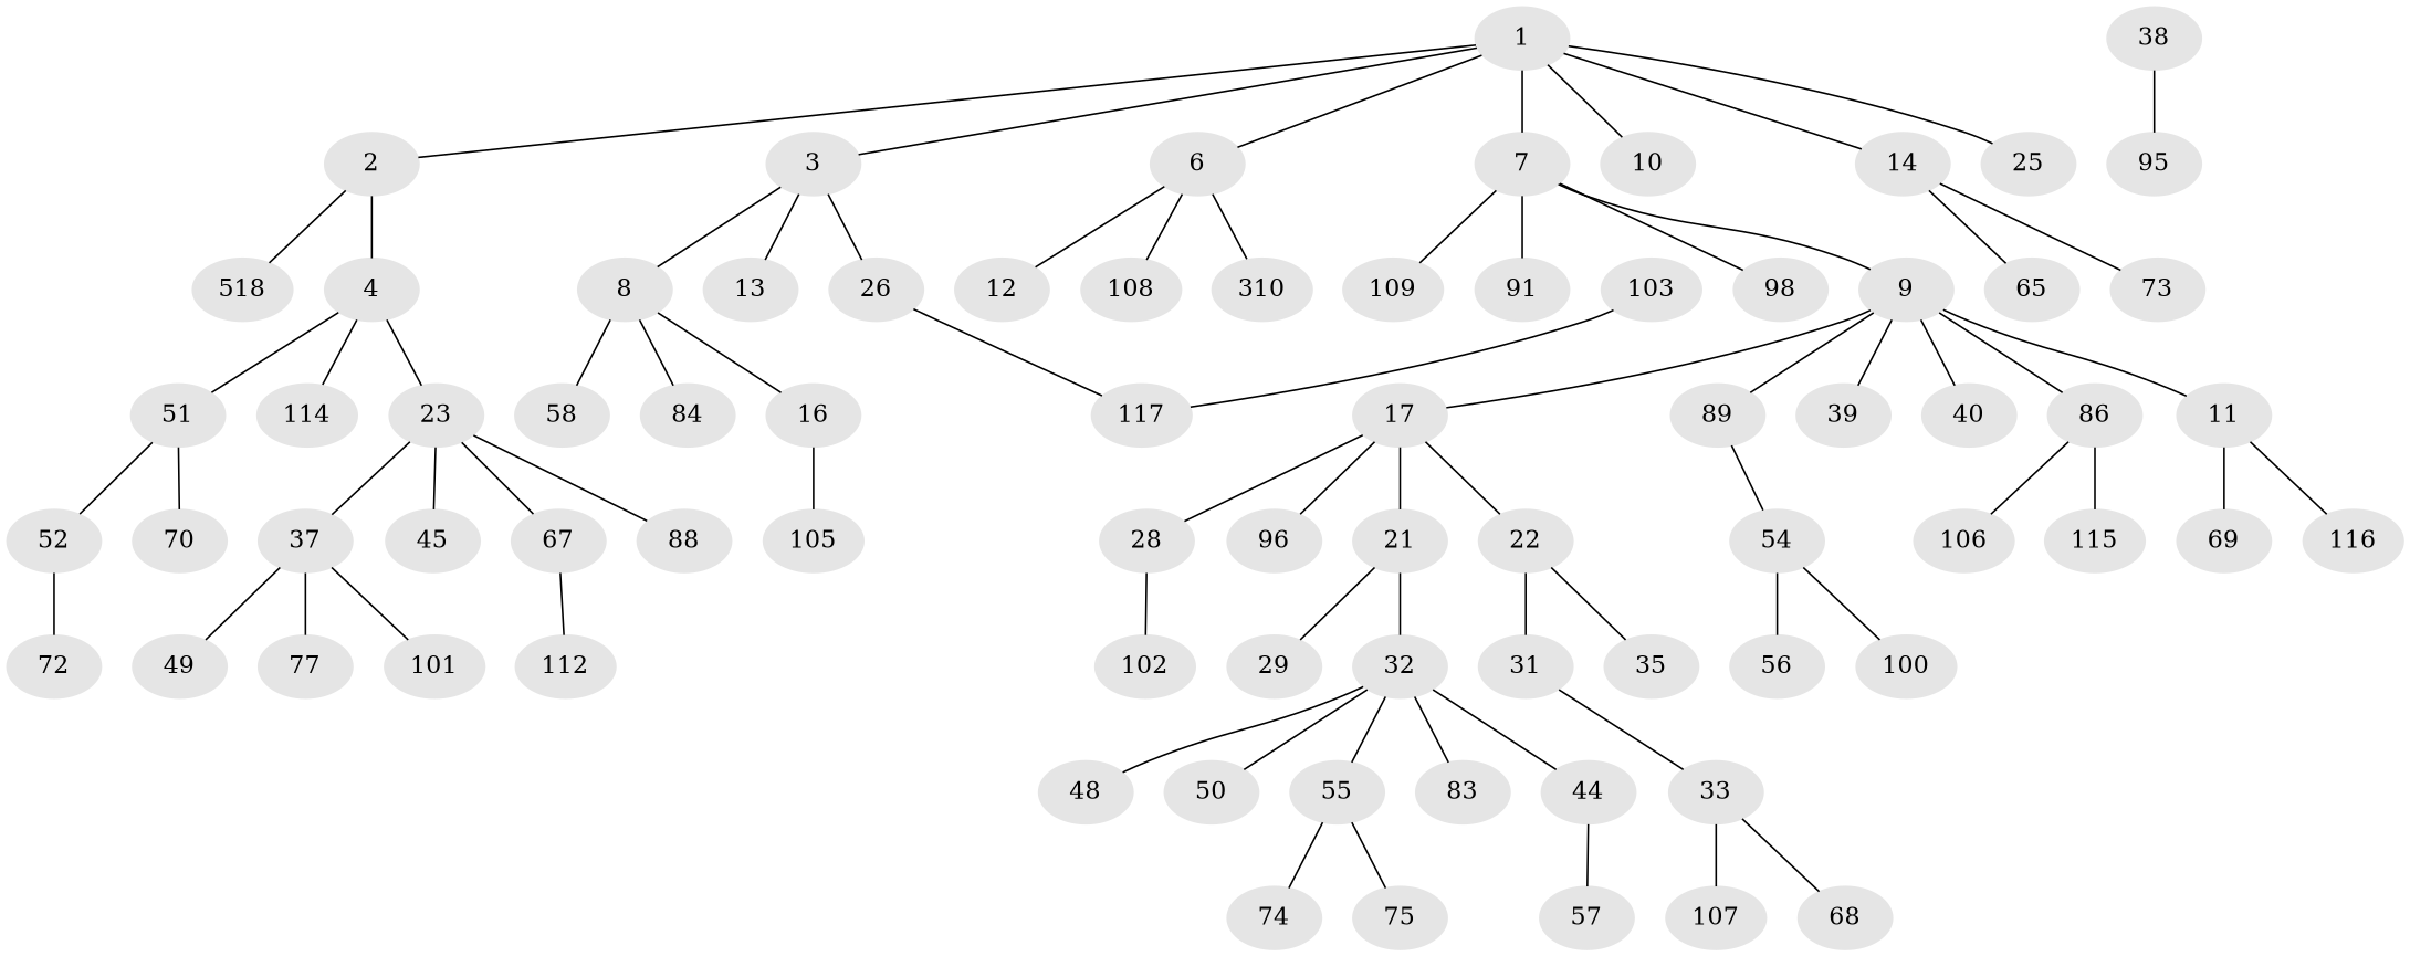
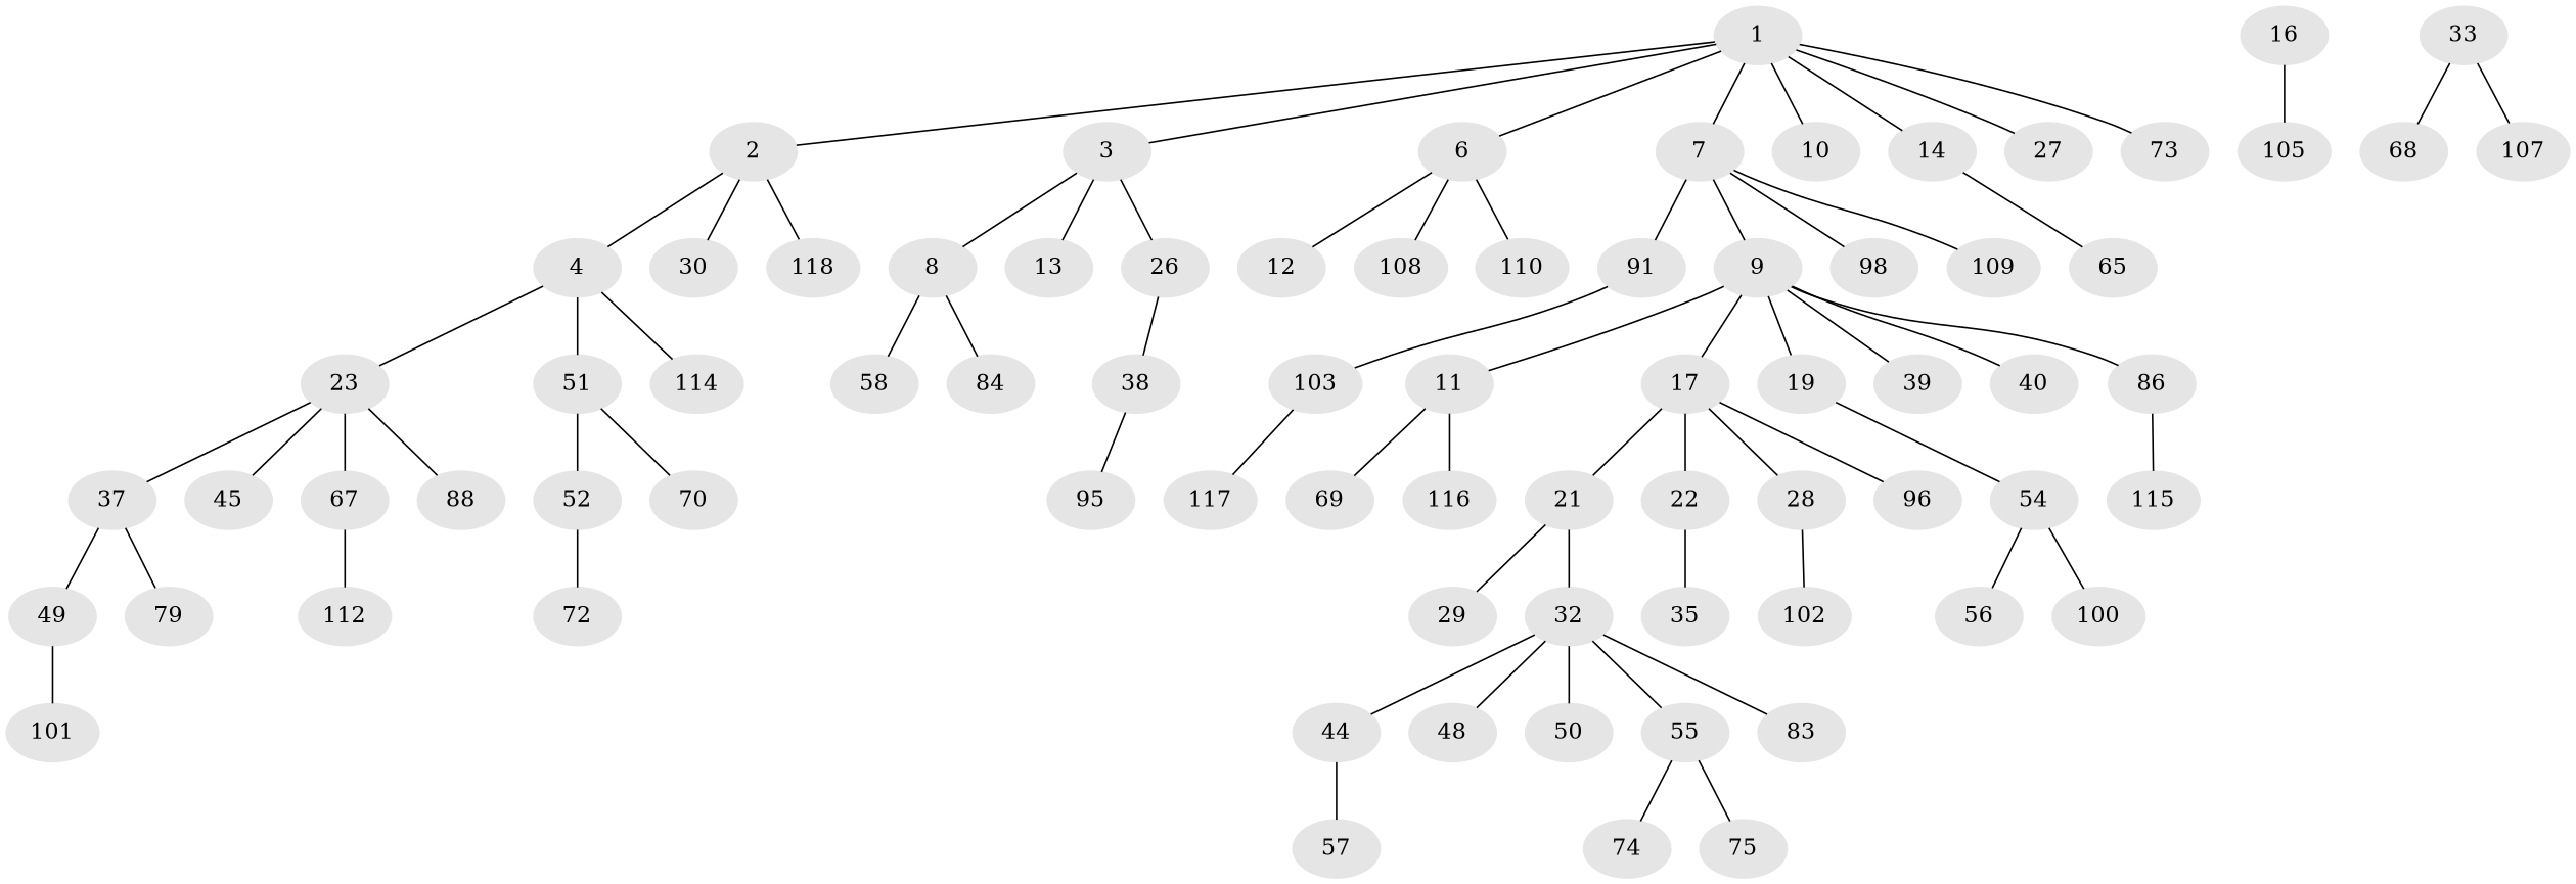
  graph {
    node [color=gray90 style=filled]
    1 [super="+5"]
    2 [super="+57"]
    3 [super="+25"]
    6 [super="+42"]
    7 [super="+20"]
    10 [super="+18"]
    14 [super="+90"]
-   27 [label=25]
+   27
    73
    4 [super="+62"]
-   118 [label=518]
+   30
+   118
    8 [super="+41"]
    13 [super="+60"]
    26
    12
    108
-   110 [label=310]
+   110
    91
    9 [super="+15"]
    98
    109
    65 [super="+89"]
    103
    23 [super="+80"]
    51 [super="+64"]
    114
    16 [super="+61"]
    58
    84
    38 [super="+53"]
    37
    45 [super="+81"]
    67 [super="+94"]
    88
    52
    70
    11 [super="+36"]
    17 [super="+46"]
-   19 [super="+104" label=89]
+   19 [super="+104"]
    39 [super="+43"]
    40 [super="+111"]
    86 [super="+87"]
    105
    69 [super="+93"]
    116
    21
    22 [super="+24"]
    28 [super="+34"]
    96
    54 [super="+76"]
-   106
    115
    29 [super="+77"]
    32 [super="+78"]
-   31
    35
    102
    56 [super="+82"]
    100
    44 [super="+63"]
    48 [super="+59"]
    50
    55 [super="+66"]
    83
    33 [super="+47"]
    49 [super="+71"]
-   79 [super="+113" label=77]
+   79 [super="+113"]
    112
    95
    68 [super="+99"]
    107
    n73 [label=57]
    74
    75
    101
    72 [super="+92"]
    117
    1 -- 2
    1 -- 3
    1 -- 6
    1 -- 7
    1 -- 10
    1 -- 14
    1 -- 27
-   14 -- 73
+   1 -- 73
    2 -- 4
+   2 -- 30
    2 -- 118
    3 -- 8
    3 -- 13
    3 -- 26
    6 -- 12
    6 -- 108
    6 -- 110
    7 -- 91
    7 -- 9
    7 -- 98
    7 -- 109
    14 -- 65
    4 -- 23
    4 -- 51
    4 -- 114
-   8 -- 16
    8 -- 58
    8 -- 84
-   26 -- 117
+   26 -- 38
+   91 -- 103
    9 -- 11
    9 -- 17
    9 -- 19
    9 -- 39
    9 -- 40
    9 -- 86
    103 -- 117
    23 -- 37
    23 -- 45
    23 -- 67
    23 -- 88
    51 -- 52
    51 -- 70
    16 -- 105
    38 -- 95
    37 -- 49
    37 -- 79
    67 -- 112
    52 -- 72
    11 -- 69
    11 -- 116
    17 -- 21
    17 -- 22
    17 -- 28
    17 -- 96
    19 -- 54
-   86 -- 106
    86 -- 115
    21 -- 29
    21 -- 32
-   22 -- 31
    22 -- 35
    28 -- 102
    54 -- 56
    54 -- 100
    32 -- 44
    32 -- 48
    32 -- 50
    32 -- 55
    32 -- 83
-   31 -- 33
    44 -- n73
    55 -- 74
    55 -- 75
    33 -- 68
    33 -- 107
-   37 -- 101
+   49 -- 101
  }
